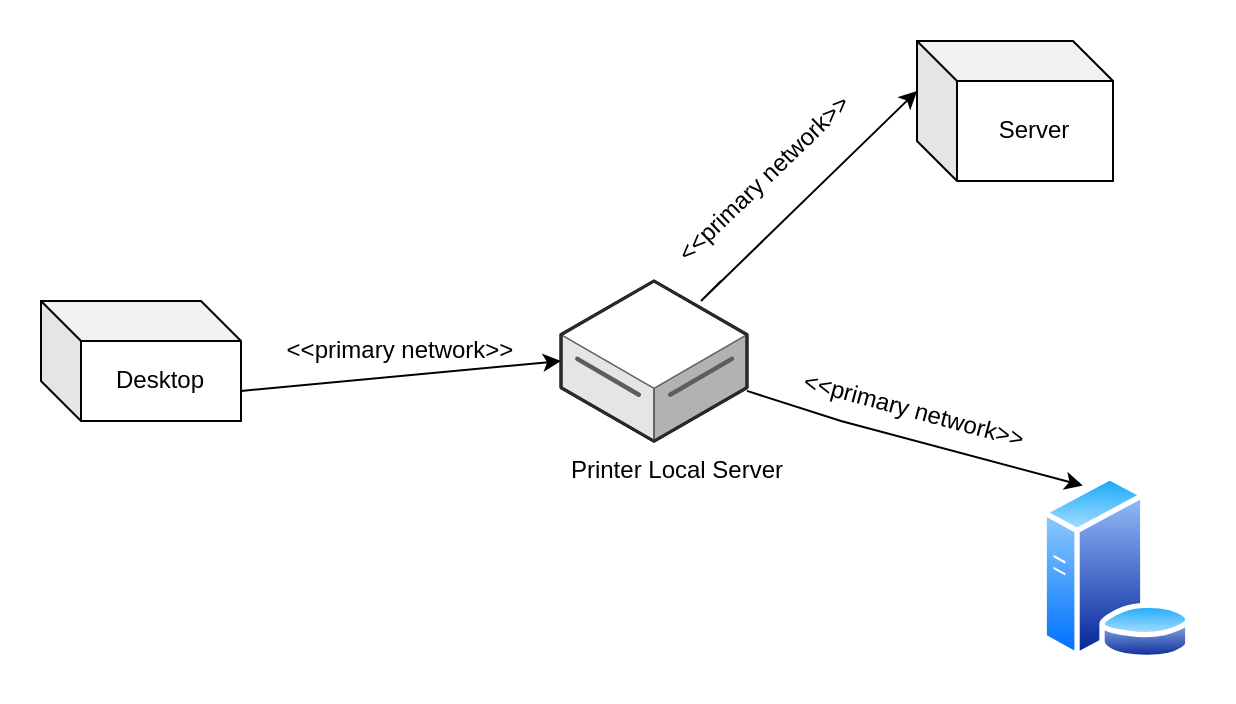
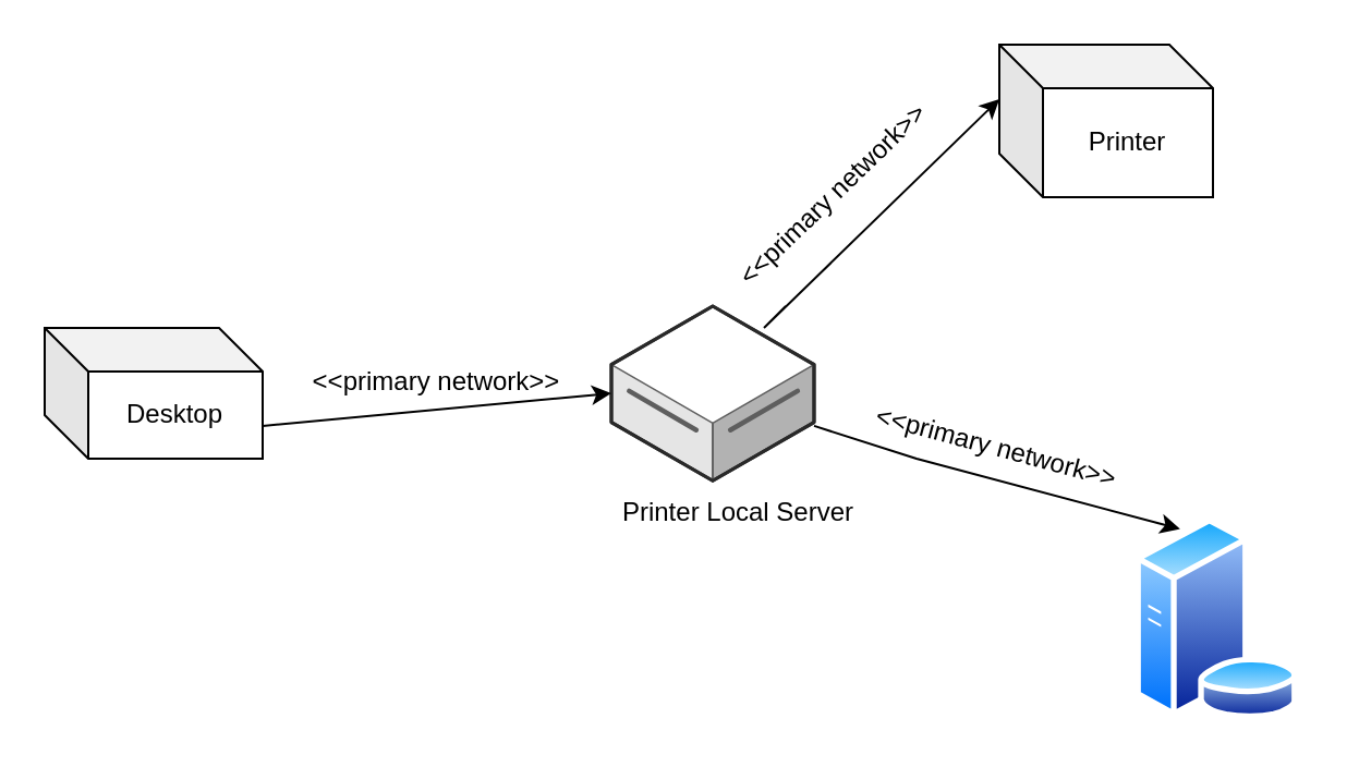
  <mxCell id="0" />
  <mxCell id="1" parent="0" />
  <mxCell id="2" value="Desktop" style="shape=cube;whiteSpace=wrap;html=1;boundedLbl=1;backgroundOutline=1;darkOpacity=0.05;darkOpacity2=0.1;" vertex="1" parent="1"><mxGeometry x="20" y="150" width="100" height="60" as="geometry" /></mxCell>
- <mxCell id="3" value="Server" style="shape=cube;whiteSpace=wrap;html=1;boundedLbl=1;backgroundOutline=1;darkOpacity=0.05;darkOpacity2=0.1;" vertex="1" parent="1"><mxGeometry x="458" y="20" width="98" height="70" as="geometry" /></mxCell>
+ <mxCell id="3" value="Printer" style="shape=cube;whiteSpace=wrap;html=1;boundedLbl=1;backgroundOutline=1;darkOpacity=0.05;darkOpacity2=0.1;" vertex="1" parent="1"><mxGeometry x="458" y="20" width="98" height="70" as="geometry" /></mxCell>
  <mxCell id="4" value="" style="image;aspect=fixed;perimeter=ellipsePerimeter;html=1;align=center;shadow=0;dashed=0;spacingTop=3;image=img/lib/active_directory/database_server.svg;" vertex="1" parent="1"><mxGeometry x="520" y="237.32" width="76" height="92.68" as="geometry" /></mxCell>
  <mxCell id="5" value="" style="verticalLabelPosition=bottom;html=1;verticalAlign=top;strokeWidth=1;align=center;outlineConnect=0;dashed=0;outlineConnect=0;shape=mxgraph.aws3d.dataServer;strokeColor=#5E5E5E;aspect=fixed;direction=east;" vertex="1" parent="1"><mxGeometry x="280" y="140" width="93" height="80.15" as="geometry" /></mxCell>
  <mxCell id="6" value="Printer Local Server" style="text;html=1;strokeColor=none;fillColor=none;align=center;verticalAlign=middle;whiteSpace=wrap;rounded=0;" vertex="1" parent="1"><mxGeometry x="280" y="220.15" width="116.5" height="30" as="geometry" /></mxCell>
  <mxCell id="7" value="" style="endArrow=classic;html=1;rounded=0;exitX=0;exitY=0;exitDx=100;exitDy=45;exitPerimeter=0;" edge="1" parent="1" source="2"><mxGeometry width="50" height="50" relative="1" as="geometry"><mxPoint x="320" y="180" as="sourcePoint" /><mxPoint x="280" y="180" as="targetPoint" /></mxGeometry></mxCell>
  <mxCell id="8" value="" style="endArrow=classic;html=1;rounded=0;entryX=0.25;entryY=0;entryDx=0;entryDy=0;" edge="1" parent="1" source="5" target="4"><mxGeometry width="50" height="50" relative="1" as="geometry"><mxPoint x="130" y="205" as="sourcePoint" /><mxPoint x="290" y="190" as="targetPoint" /><Array as="points"><mxPoint x="420" y="210" /></Array></mxGeometry></mxCell>
  <mxCell id="9" value="" style="endArrow=classic;html=1;rounded=0;entryX=0;entryY=0;entryDx=0;entryDy=25;entryPerimeter=0;" edge="1" parent="1" target="3"><mxGeometry width="50" height="50" relative="1" as="geometry"><mxPoint x="360" y="140" as="sourcePoint" /><mxPoint x="370" y="130" as="targetPoint" /><Array as="points"><mxPoint x="350" y="150" /></Array></mxGeometry></mxCell>
  <mxCell id="10" value="&amp;lt;&amp;lt;primary network&amp;gt;&amp;gt;" style="text;html=1;strokeColor=none;fillColor=none;align=center;verticalAlign=middle;whiteSpace=wrap;rounded=0;rotation=0;" vertex="1" parent="1"><mxGeometry x="130" y="160" width="140" height="30" as="geometry" /></mxCell>
  <mxCell id="11" value="&amp;lt;&amp;lt;primary network&amp;gt;&amp;gt;" style="text;html=1;strokeColor=none;fillColor=none;align=center;verticalAlign=middle;whiteSpace=wrap;rounded=0;rotation=-44;" vertex="1" parent="1"><mxGeometry x="322.19" y="74.05" width="120" height="30" as="geometry" /></mxCell>
  <mxCell id="12" value="&amp;lt;&amp;lt;primary network&amp;gt;&amp;gt;" style="text;html=1;strokeColor=none;fillColor=none;align=center;verticalAlign=middle;whiteSpace=wrap;rounded=0;rotation=15;" vertex="1" parent="1"><mxGeometry x="396.5" y="190" width="120" height="30" as="geometry" /></mxCell>
